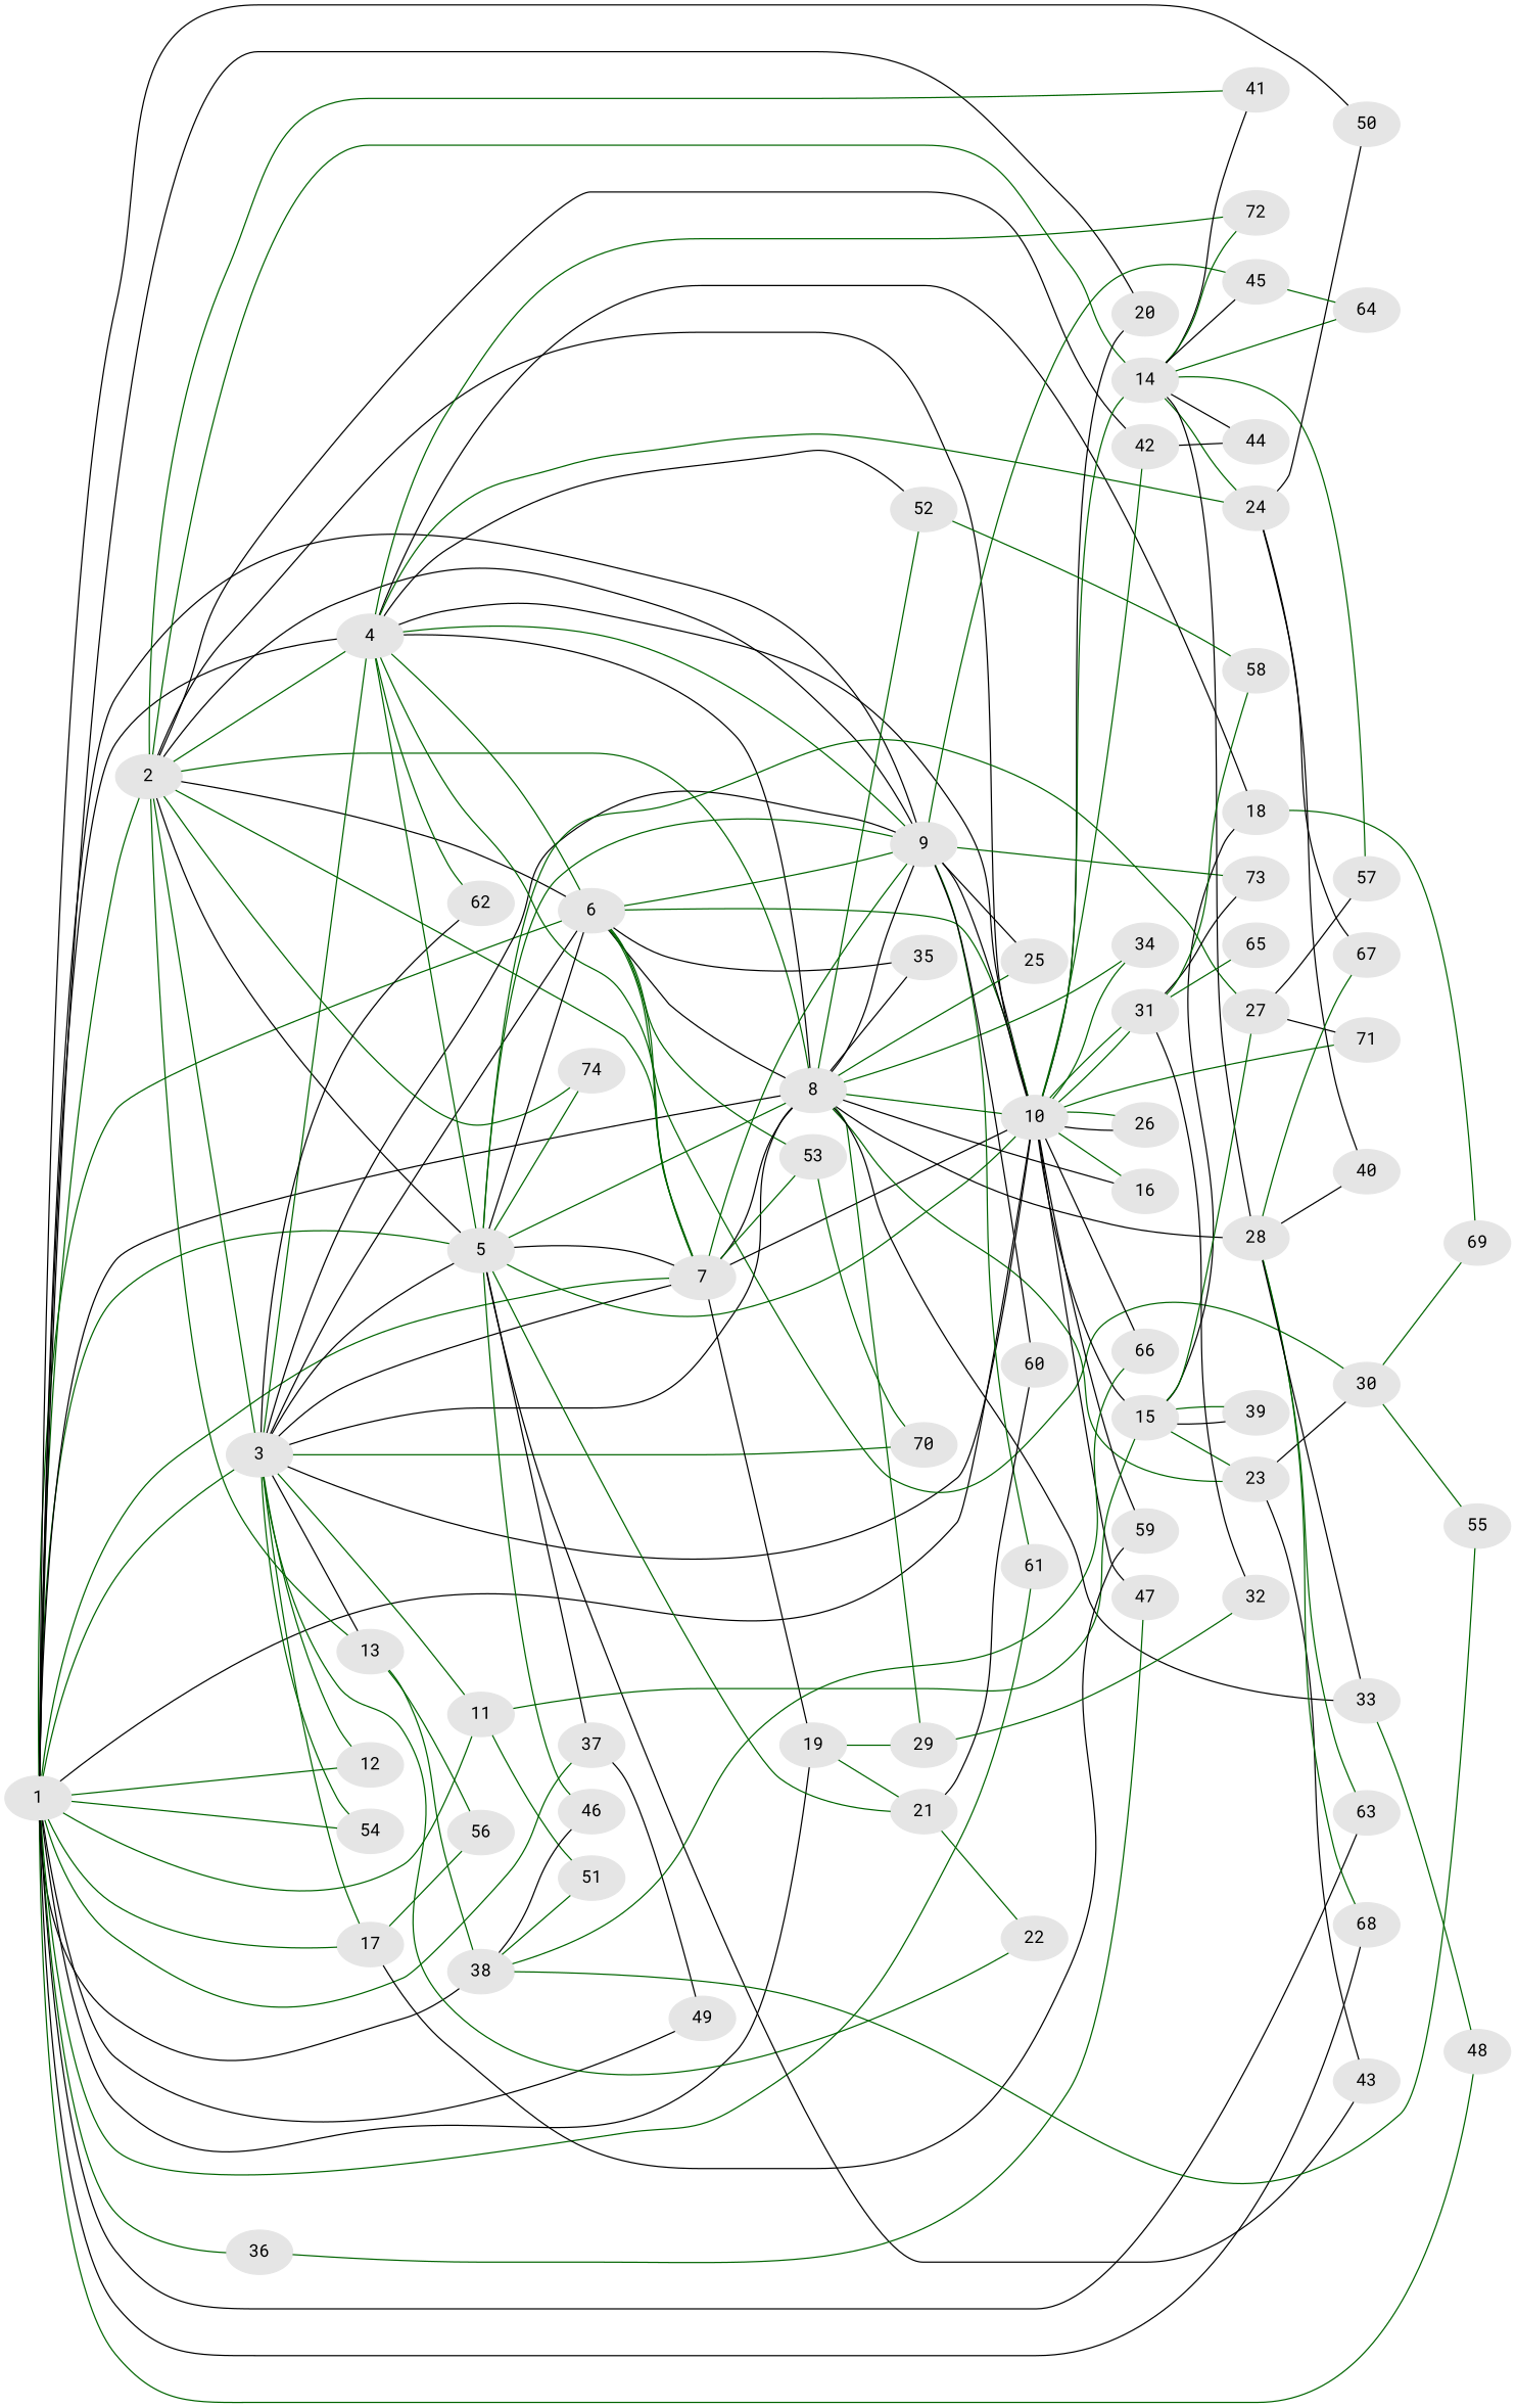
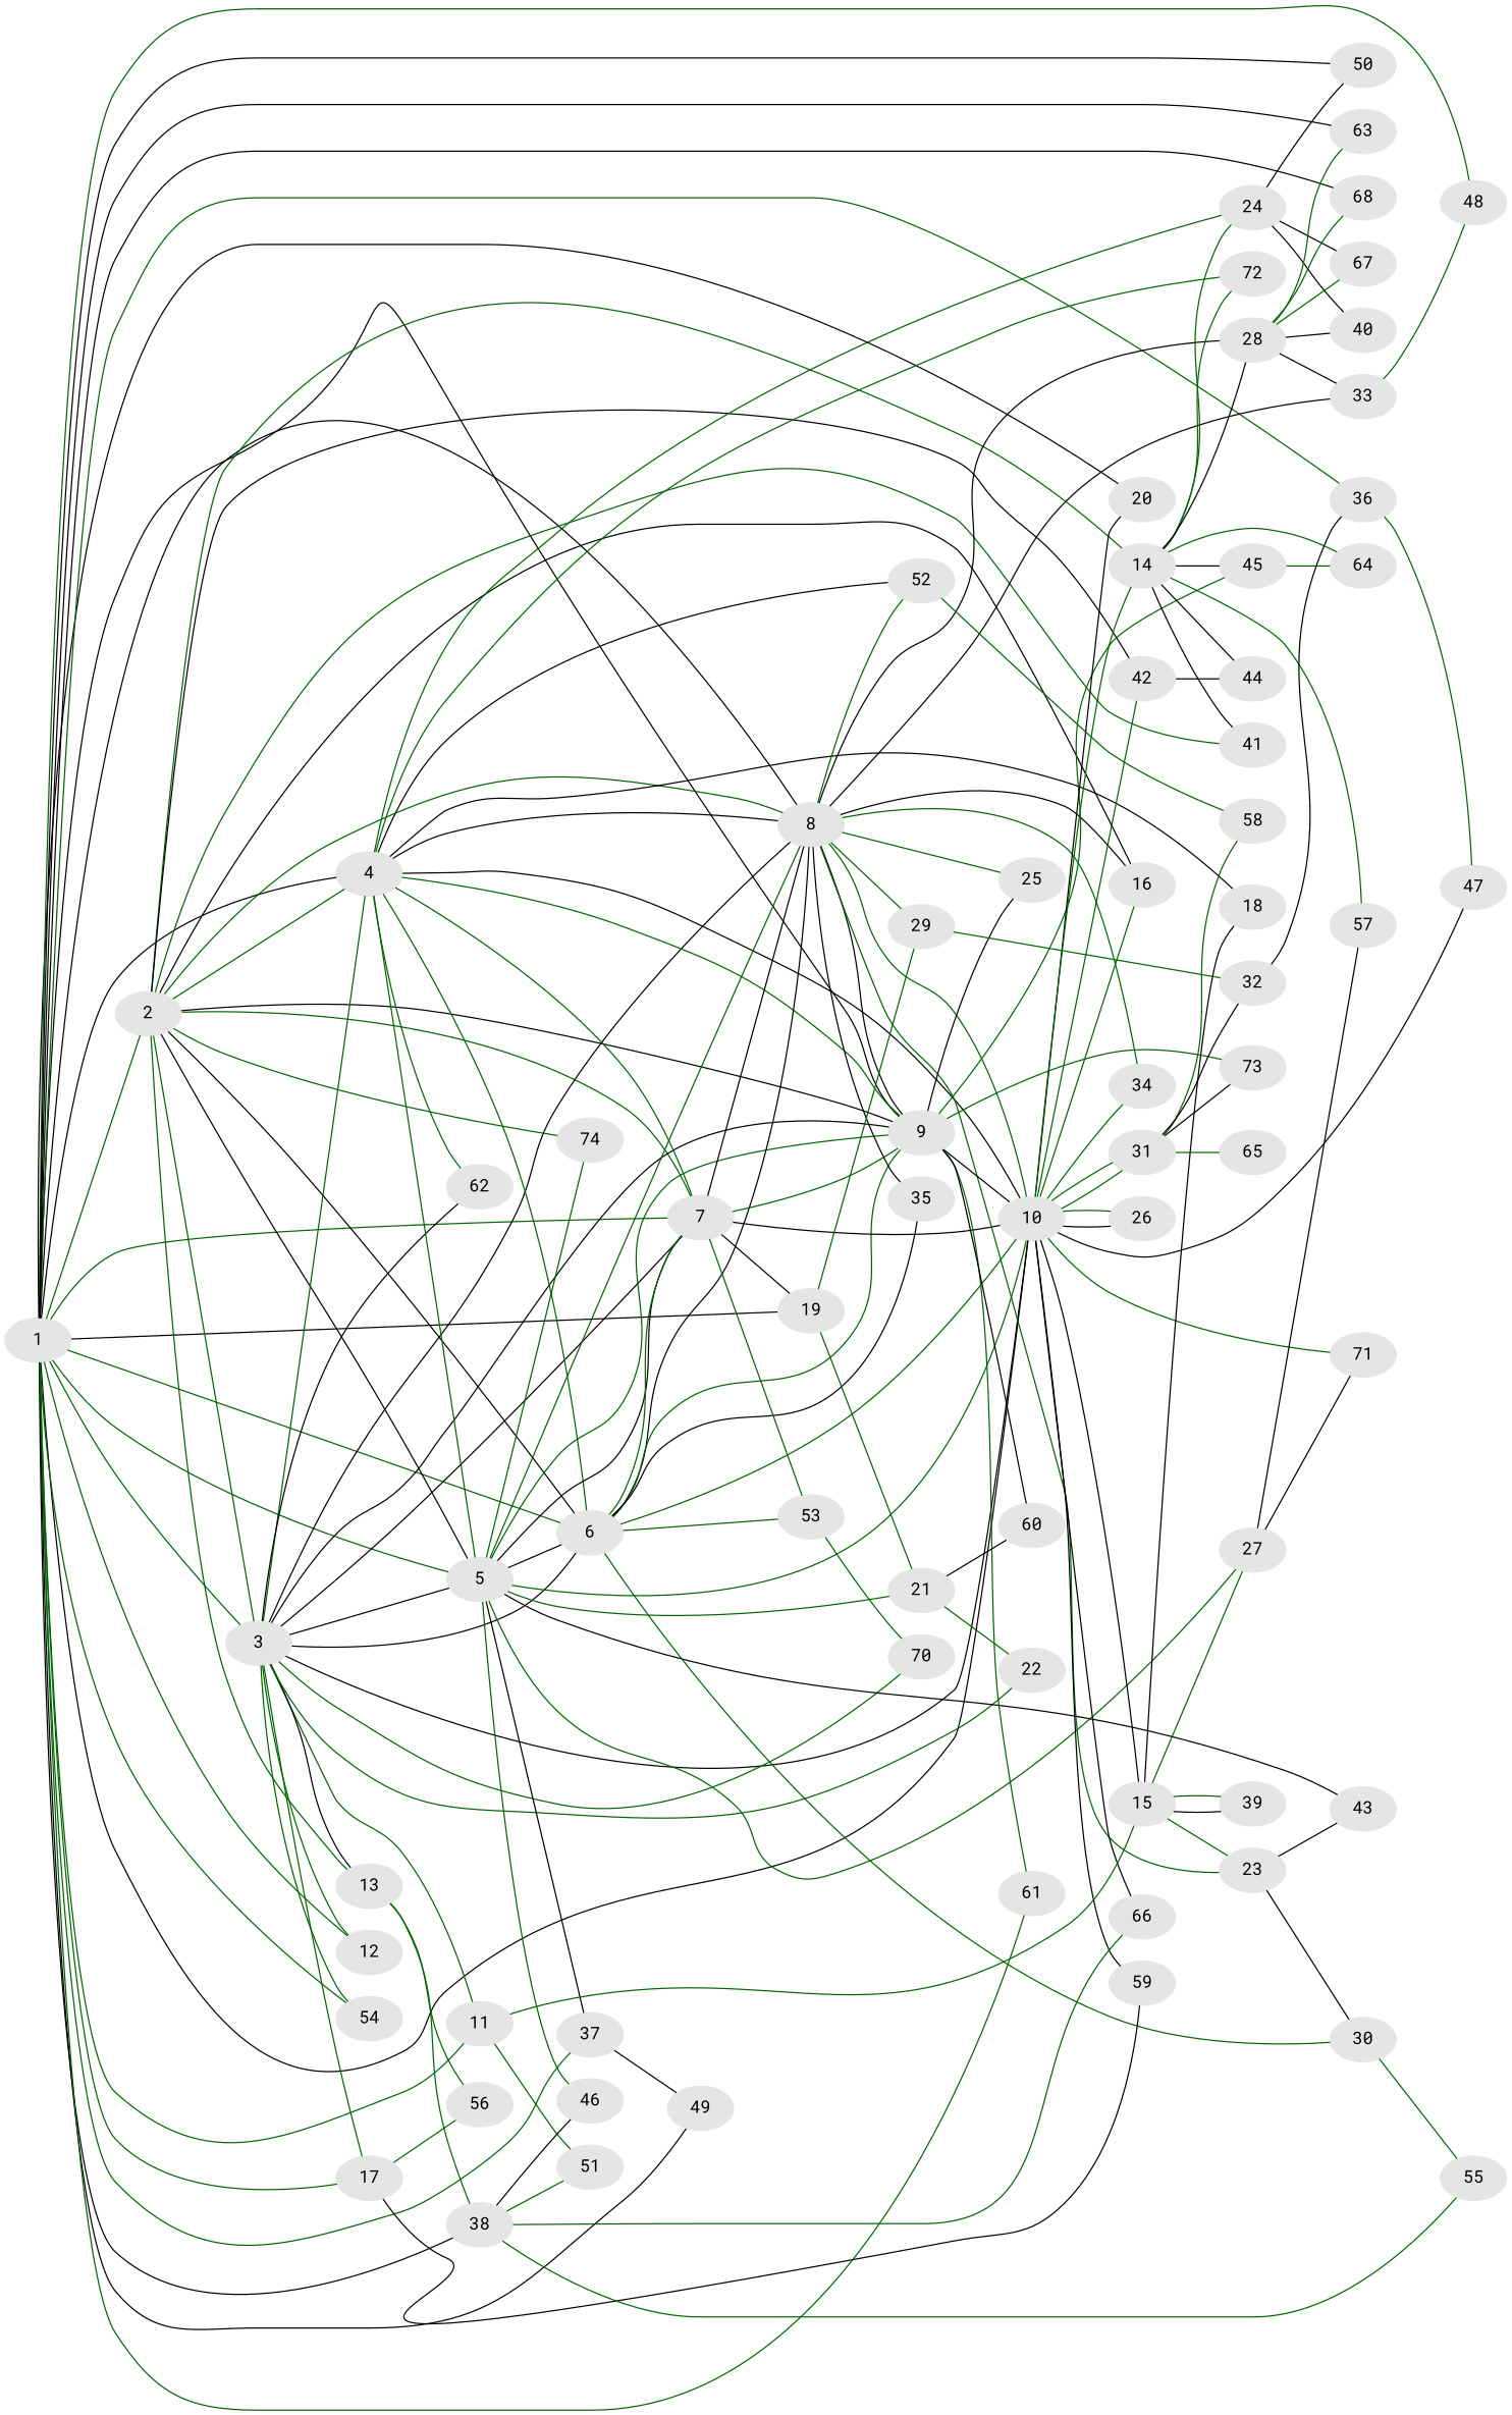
  graph {
    fontname="Roboto Mono"
    rankdir=LR
    node [color=gray90 fontname="Roboto Mono" style=filled]
    edge [color=darkgreen fontname="Roboto Mono"]
    1
    2
    3
    4
    5
    6
    7
    8
    9
    10
    11
    12
    17
    19
    20
    36
    37
    38
    48
    49
    50
    54
    61
    63
    68
    13
    14
    41
    42
    74
    22
    62
    70
    18
    24
    52
    72
    21
    27
    43
    46
    30
    35
    53
    16
    23
    25
    28
    29
    33
    34
    45
    60
    73
    15
    26
    31
    47
    59
    66
    71
    51
    56
    55
    44
    57
    64
-   69
    40
    67
    58
    32
    39
    65
    1 -- 2
    1 -- 3
    1 -- 4 [color=black]
    1 -- 5
    1 -- 6
    1 -- 7
    1 -- 8 [color=black]
    1 -- 9 [color=black]
    1 -- 10 [color=black]
    1 -- 11
    1 -- 12
    1 -- 17
    1 -- 19 [color=black]
    1 -- 20 [color=black]
    1 -- 36
    1 -- 37
    1 -- 38 [color=black]
    1 -- 48
    1 -- 49 [color=black]
    1 -- 50 [color=black]
    1 -- 54
    1 -- 61
    1 -- 63 [color=black]
    1 -- 68 [color=black]
    2 -- 3
    2 -- 4
    2 -- 5 [color=black]
    2 -- 6 [color=black]
    2 -- 7
    2 -- 8
    2 -- 9 [color=black]
-   2 -- 10 [color=black]
+   2 -- 16 [color=black]
    2 -- 13
    2 -- 14
    2 -- 41
    2 -- 42 [color=black]
    2 -- 74
    3 -- 4
    3 -- 5 [color=black]
    3 -- 6 [color=black]
    3 -- 7 [color=black]
    3 -- 8 [color=black]
    3 -- 9 [color=black]
    3 -- 10 [color=black]
    3 -- 11
    3 -- 12
    3 -- 17
    3 -- 54
    3 -- 13 [color=black]
    3 -- 22
    3 -- 62 [color=black]
    3 -- 70
    4 -- 5
    4 -- 6
    4 -- 7
    4 -- 8 [color=black]
    4 -- 9
    4 -- 10 [color=black]
    4 -- 62
    4 -- 18 [color=black]
    4 -- 24
    4 -- 52 [color=black]
    4 -- 72
    5 -- 6 [color=black]
    5 -- 7 [color=black]
    5 -- 8
    5 -- 9
    5 -- 10
    5 -- 37 [color=black]
    5 -- 74
    5 -- 21
    5 -- 27
    5 -- 43 [color=black]
    5 -- 46
    6 -- 7
    6 -- 8 [color=black]
    6 -- 9
    6 -- 10
    6 -- 30
    6 -- 35 [color=black]
    6 -- 53
    7 -- 8 [color=black]
    7 -- 9
    7 -- 10 [color=black]
    7 -- 19 [color=black]
    7 -- 53
    8 -- 9 [color=black]
    8 -- 10
    8 -- 52
    8 -- 35 [color=black]
    8 -- 16 [color=black]
    8 -- 23
    8 -- 25
    8 -- 28 [color=black]
    8 -- 29
    8 -- 33 [color=black]
    8 -- 34
    9 -- 10 [color=black]
    9 -- 61
    9 -- 25 [color=black]
    9 -- 45
    9 -- 60 [color=black]
    9 -- 73
    10 -- 20 [color=black]
    10 -- 14
    10 -- 42
    10 -- 16
    10 -- 34
    10 -- 15 [color=black]
    10 -- 26 [color=black]
    10 -- 26
    10 -- 31
    10 -- 31
    10 -- 47 [color=black]
    10 -- 59 [color=black]
    10 -- 66 [color=black]
    10 -- 71
    11 -- 15
    11 -- 51
    17 -- 59 [color=black]
    17 -- 56
    19 -- 21
    19 -- 29
    36 -- 47
    37 -- 49 [color=black]
    38 -- 46 [color=black]
    38 -- 66
    38 -- 51
    38 -- 55
    13 -- 38
    13 -- 56
    14 -- 41 [color=black]
    14 -- 24
    14 -- 72
    14 -- 28 [color=black]
    14 -- 45 [color=black]
    14 -- 44 [color=black]
    14 -- 57
    14 -- 64
    42 -- 44 [color=black]
-   18 -- 69
    24 -- 50 [color=black]
    24 -- 40 [color=black]
    24 -- 67 [color=black]
    52 -- 58
    21 -- 22
    21 -- 60 [color=black]
    27 -- 71 [color=black]
    27 -- 57 [color=black]
    30 -- 55
-   30 -- 69
    53 -- 70
    23 -- 43 [color=black]
    23 -- 30 [color=black]
    28 -- 63
    28 -- 68
    28 -- 33 [color=black]
    28 -- 40 [color=black]
    28 -- 67
    29 -- 32
    33 -- 48
    45 -- 64
    15 -- 18 [color=black]
    15 -- 27
    15 -- 23
    15 -- 39 [color=black]
    15 -- 39
    31 -- 73 [color=black]
    31 -- 58
    31 -- 32 [color=black]
    31 -- 65
+   32 -- 36 [color=black]
  }
